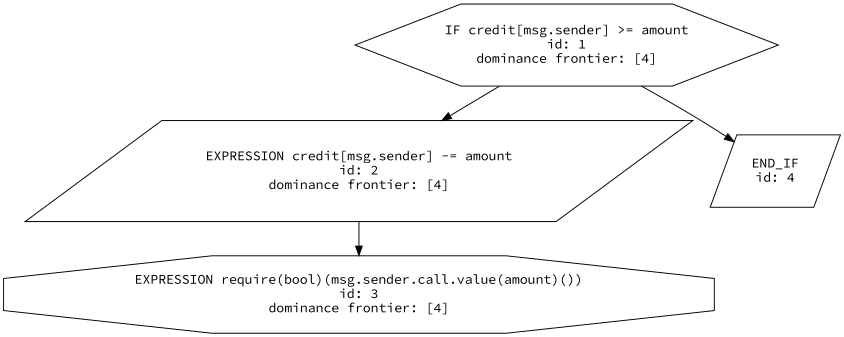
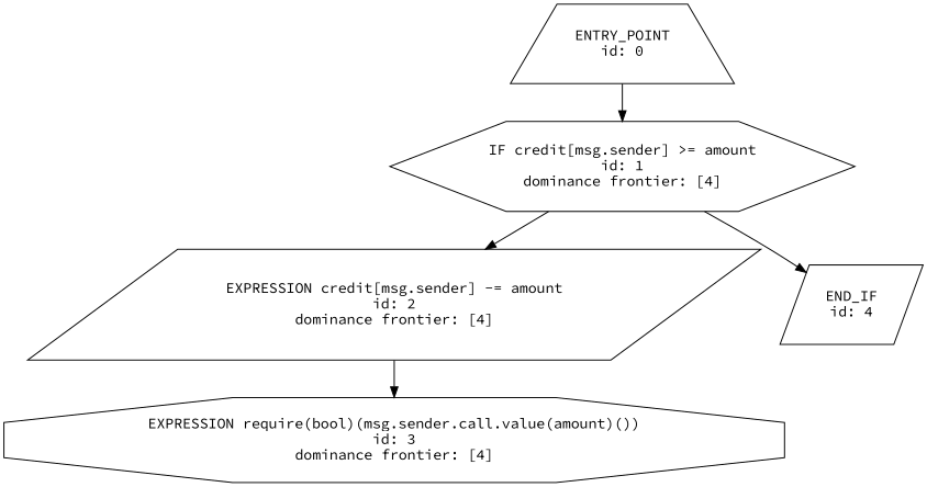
  digraph {
    fontname="Source Code Pro"
    node [shape=parallelogram fontname="Source Code Pro"]
    edge [fontname="Source Code Pro"]
+   n1 [label="ENTRY_POINT\nid: 0" shape=trapezium]
    n2 [label="IF credit[msg.sender] >= amount\nid: 1\ndominance frontier: [4]" shape=hexagon]
    n3 [label="EXPRESSION credit[msg.sender] -= amount\nid: 2\ndominance frontier: [4]"]
    n4 [label="END_IF\nid: 4"]
    n5 [label="EXPRESSION require(bool)(msg.sender.call.value(amount)())\nid: 3\ndominance frontier: [4]" shape=octagon]
+   n1 -> n2
    n2 -> n3
    n2 -> n4
    n3 -> n5
  }
